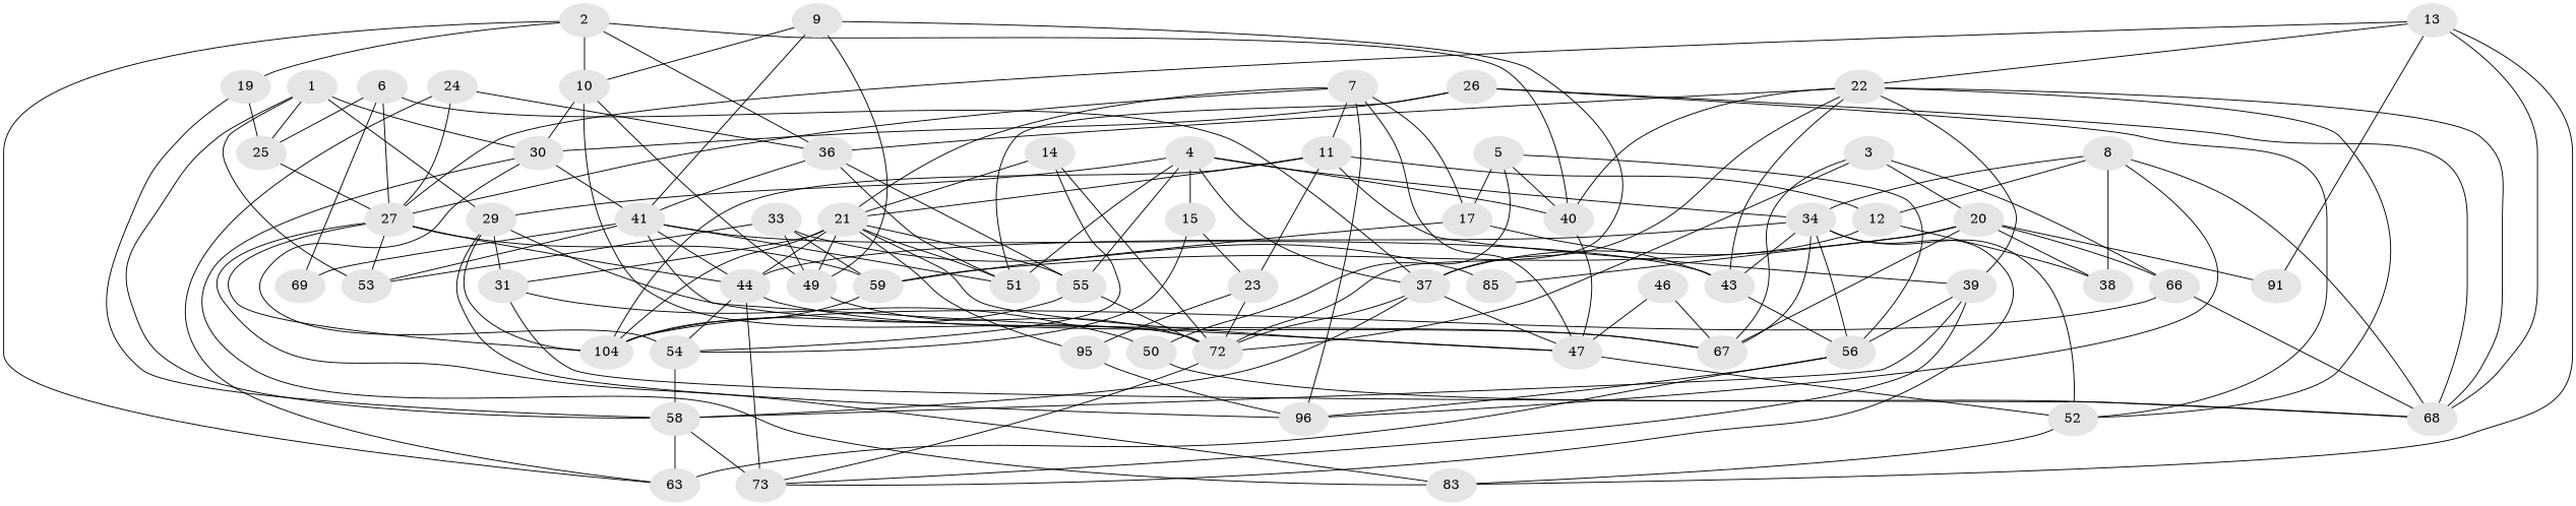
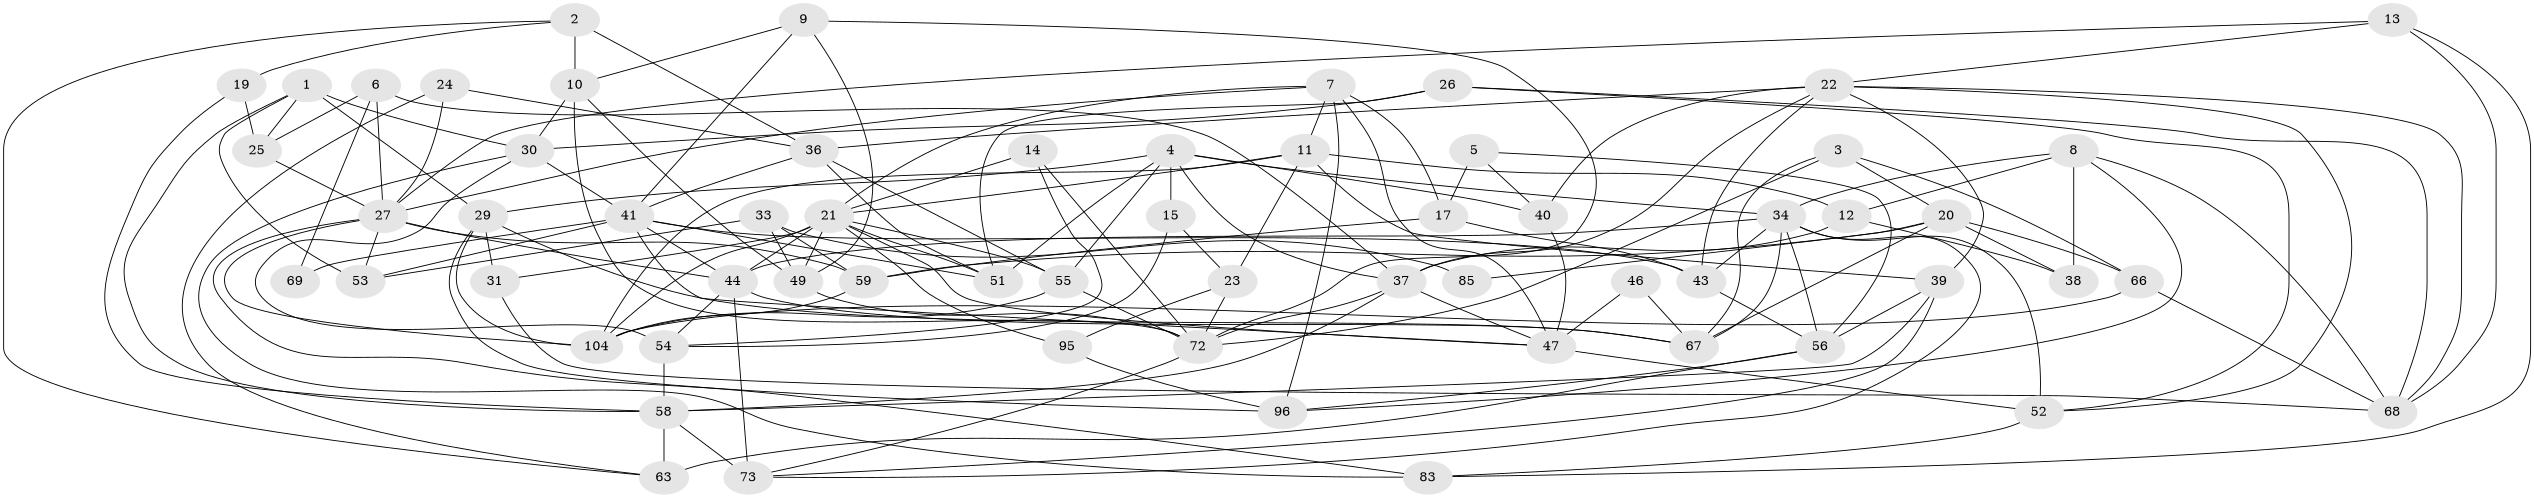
  graph {
    node [color=gray90 style=filled]
    1 [super="+79"]
    25
    29 [super="+70"]
    30 [super="+89"]
    53 [super="+88"]
    58 [super="+82"]
    27 [super="+64"]
    67 [super="+102"]
    96
    104 [super="+106"]
    31 [super="+77"]
    41 [super="+45"]
    83 [super="+103"]
    54 [super="+57"]
    63 [super="+74"]
    73 [super="+78"]
    10 [super="+32"]
    72 [super="+75"]
    49 [super="+84"]
    2
    19 [super="+90"]
    36 [super="+80"]
    40 [super="+105"]
    51 [super="+98"]
    55 [super="+94"]
    47 [super="+65"]
    20 [super="+35"]
    66
    38
-   91
    59
    85
    3
    68 [super="+99"]
    4 [super="+18"]
    15
    34 [super="+44"]
    37 [super="+97"]
    23 [super="+60"]
    56 [super="+87"]
    43 [super="+61"]
    n42 [label=44 super="+48"]
    52 [super="+76"]
    5 [super="+107"]
    17
-   50
    6 [super="+100"]
    69
    7 [super="+16"]
    11 [super="+108"]
    21 [super="+62"]
    12
    39
    95
    8 [super="+71"]
    9
    13 [super="+101"]
    22 [super="+86"]
    14
    24
    26
    33 [super="+93"]
    46
    1 -- 25
    1 -- 29 [weight=2]
    1 -- 30
    1 -- 53
    1 -- 58
    25 -- 27
    29 -- 67
    29 -- 96
    29 -- 104
    29 -- 31
    30 -- 41
    30 -- 83
    30 -- 54
    58 -- 63 [weight=2]
    58 -- 73
    27 -- 53
    27 -- 104
    27 -- 83
    27 -- 59
    27 -- n42 [weight=2]
    31 -- 68
-   31 -- 50
    41 -- 53
    41 -- 51
    41 -- 47
    41 -- 43
    41 -- n42
    41 -- 69
    54 -- 58
    10 -- 30
    10 -- 72
    10 -- 49 [weight=2]
    72 -- 73
    49 -- 72
    2 -- 63
    2 -- 10
    2 -- 19
    2 -- 36
-   2 -- 40
    19 -- 25
    19 -- 58
    36 -- 41
    36 -- 51
    36 -- 55
    40 -- 47
    55 -- 104
    55 -- 72
    47 -- 52
    20 -- 67
    20 -- 66
    20 -- 38
-   20 -- 91
    20 -- 59
    20 -- 85
    66 -- 104
    66 -- 68
    59 -- 104
    3 -- 67
    3 -- 72
    3 -- 20
    3 -- 66
    4 -- 29
    4 -- 40
    4 -- 51
    4 -- 55
    4 -- 15
    4 -- 34
    4 -- 37
    15 -- 54
    15 -- 23
    34 -- 67
    34 -- 73
    34 -- 56
    34 -- 43
    34 -- n42
    34 -- 52
    37 -- 58
    37 -- 72
    37 -- 47
    23 -- 72 [weight=2]
    23 -- 95
    56 -- 96
    56 -- 63
    43 -- 56
    n42 -- 67
    n42 -- 54
    n42 -- 73
    52 -- 83
    5 -- 40
    5 -- 56 [weight=2]
    5 -- 17
-   5 -- 50
    17 -- 59
    17 -- 43
-   50 -- 68
    6 -- 25
    6 -- 27
    6 -- 37 [weight=2]
    6 -- 69
    7 -- 27
    7 -- 96
    7 -- 47
    7 -- 17
    7 -- 11
    7 -- 21
    11 -- 104
    11 -- 23
    11 -- 21
    11 -- 12
    11 -- 39
    21 -- 104
    21 -- 31
    21 -- 49
    21 -- 51
    21 -- 55
    21 -- 47
    21 -- n42
    21 -- 95
    12 -- 38
    12 -- 37
    39 -- 58
    39 -- 73
    39 -- 56
    95 -- 96
    8 -- 96
    8 -- 38
    8 -- 68
    8 -- 34
    8 -- 12
    9 -- 41
    9 -- 10
    9 -- 72
    9 -- 49
    13 -- 27
    13 -- 83
-   13 -- 91
    13 -- 68
    13 -- 22
    22 -- 36
    22 -- 40
    22 -- 68
    22 -- 37
    22 -- 43
    22 -- 52
    22 -- 39
    14 -- 54
    14 -- 72
    14 -- 21
    24 -- 27
    24 -- 63
    24 -- 36
    26 -- 30
    26 -- 51
    26 -- 68
    26 -- 52
    33 -- 53
    33 -- 49
    33 -- 59
    33 -- 85
    46 -- 67
    46 -- 47
  }
